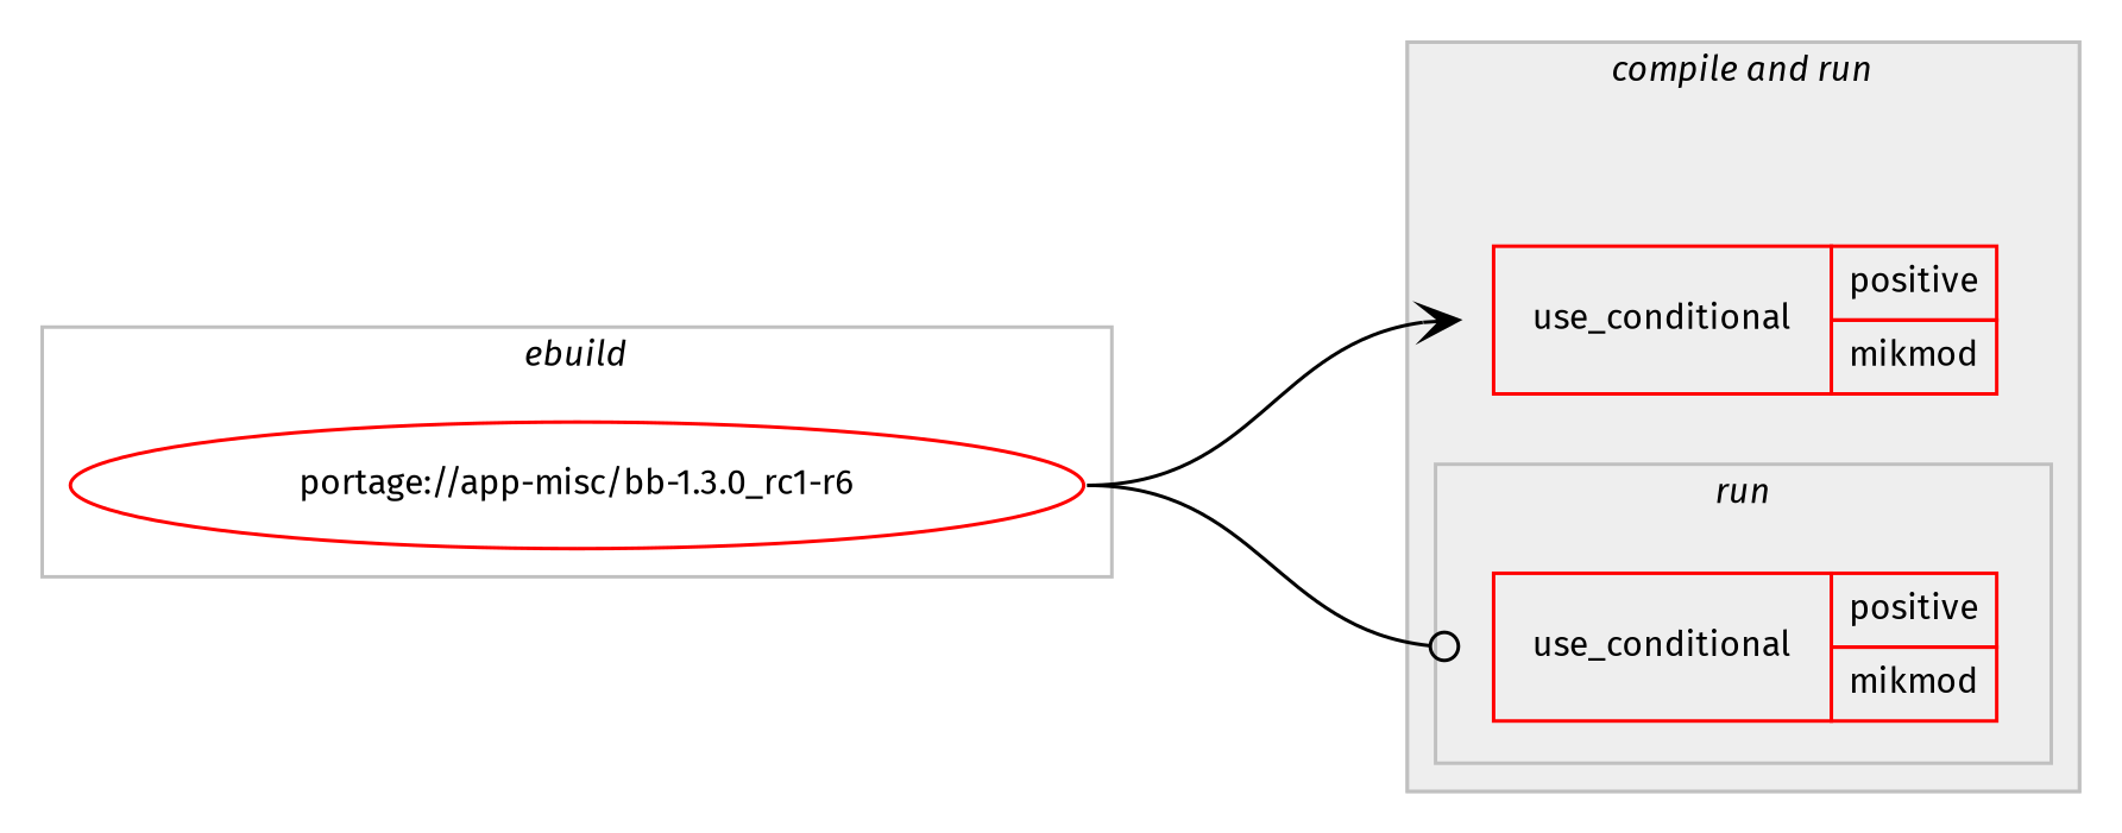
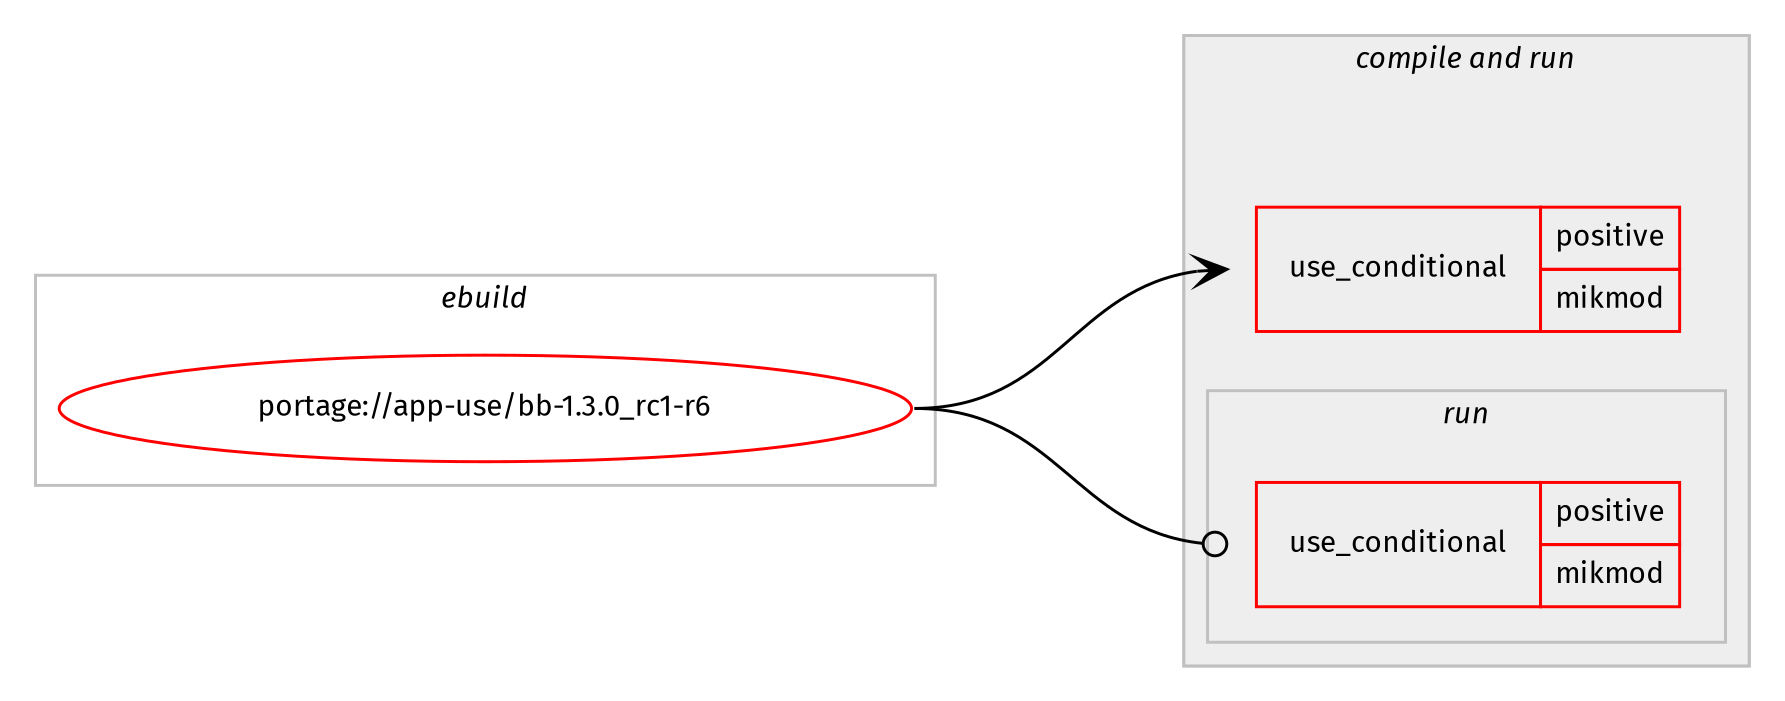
  digraph {
    compound=true
    concentrate=true
    fontname="Fira Sans"
    fontsize=10
    newrank=true
    rankdir=LR
    ranksep=1.5
    node [color=red fontname="Fira Sans" fontsize=10 shape=none]
    edge [headport=w style=solid tailport=e weight=20 fontname="Fira Sans"]
-   n1 [label="portage://app-misc/bb-1.3.0_rc1-r6" width=4 shape=""]
+   n1 [label="portage://app-use/bb-1.3.0_rc1-r6" width=4 shape=""]
    n2 [label=<<TABLE BORDER="0" CELLBORDER="1" CELLSPACING="0" CELLPADDING="4"><TR><TD ROWSPAN="3" CELLPADDING="10">use_conditional</TD></TR><TR><TD>positive</TD></TR><TR><TD>mikmod</TD></TR></TABLE>>]
    n3 [label=<<TABLE BORDER="0" CELLBORDER="1" CELLSPACING="0" CELLPADDING="4"><TR><TD ROWSPAN="3" CELLPADDING="10">use_conditional</TD></TR><TR><TD>positive</TD></TR><TR><TD>mikmod</TD></TR></TABLE>>]
    subgraph cluster_1 {
      color=gray
      label=<<i>ebuild</i>>
      rank=same
      n1
    }
    subgraph cluster_2 {
      color=gray
      label=<<i>dependencies</i>>
      subgraph cluster_3 {
        color=gray
        fillcolor="#eeeeee"
        label=<<i>compile</i>>
        style=filled
        subgraph sub_4 {
          color=gray
          fillcolor="#eeeeee"
          label=<<i>compile</i>>
          style=filled
          n2
        }
      }
      subgraph cluster_5 {
        color=gray
        fillcolor="#eeeeee"
        label=<<i>compile and run</i>>
        style=filled
      }
      subgraph cluster_6 {
        color=gray
        fillcolor="#eeeeee"
        label=<<i>run</i>>
        style=filled
        subgraph sub_7 {
          color=gray
          fillcolor="#eeeeee"
          label=<<i>run</i>>
          style=filled
          n3
        }
      }
    }
    subgraph cluster_8 {
      color=gray
      label=<<i>candidates</i>>
      rank=same
    }
    n1 -> n2 [arrowhead=vee]
    n1 -> n3 [arrowhead=odot]
  }
